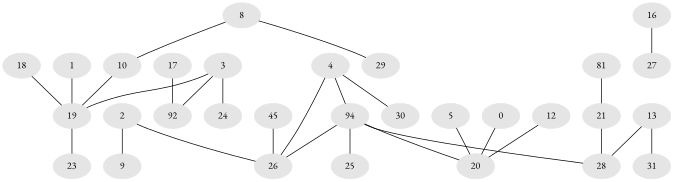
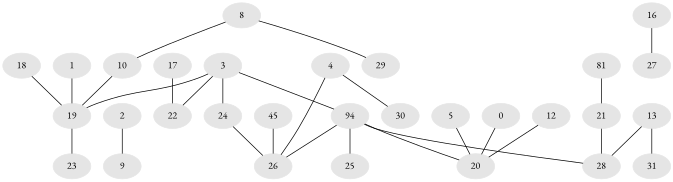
  graph {
    fontname="EB Garamond"
    node [color=gray90 fontname="EB Garamond" style=filled]
    edge [fontname="EB Garamond" weight=1.0]
    1
    19
    23
    2
    9
    26
    3
    n8 [label=94]
-   22 [label=92]
+   22
    24
    20
    28
    25
    4
    30
    5
    n17 [label=0]
    8
    10
    29
    n21 [label=81]
    21
    12
    13
    31
    16
    27
    n28 [label=45]
    17
    18
    1 -- 19
    19 -- 23
    2 -- 9
-   2 -- 26
+   24 -- 26
    3 -- 19
-   4 -- n8
+   3 -- n8
    3 -- 22
    3 -- 24
    n8 -- 26
    n8 -- 20
    n8 -- 28
    n8 -- 25
    4 -- 26
    4 -- 30
    5 -- 20
    n17 -- 20
    8 -- 10
    8 -- 29
    10 -- 19
    n21 -- 21
    21 -- 28
    12 -- 20
    13 -- 28
    13 -- 31
    16 -- 27
    n28 -- 26
    17 -- 22
    18 -- 19
  }
